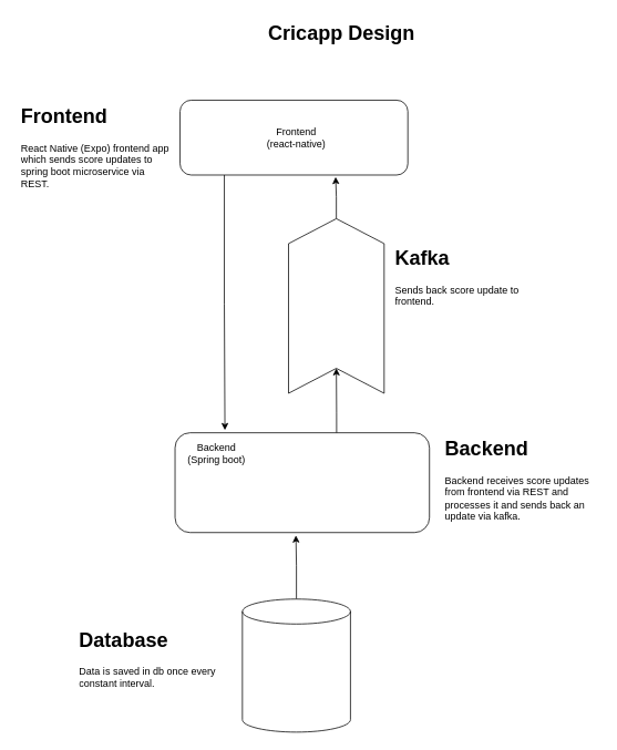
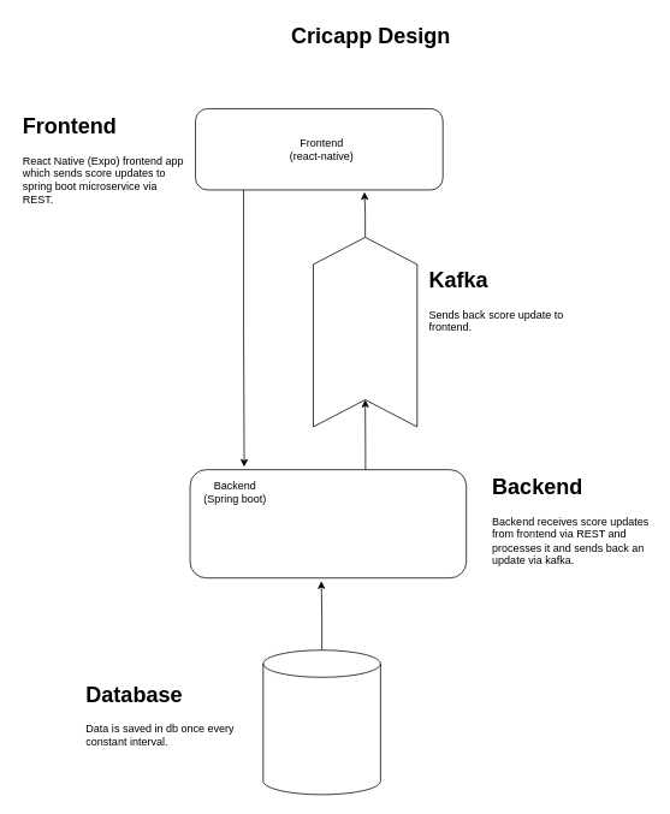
  <mxCell id="0" />
  <mxCell id="1" parent="0" />
  <mxCell id="2" value="" style="rounded=1;whiteSpace=wrap;html=1;" parent="1" vertex="1"><mxGeometry x="216" y="120" width="274" height="90" as="geometry" /></mxCell>
  <mxCell id="3" style="edgeStyle=orthogonalEdgeStyle;rounded=0;orthogonalLoop=1;jettySize=auto;html=1;exitX=0.5;exitY=1;exitDx=0;exitDy=0;entryX=0.196;entryY=-0.027;entryDx=0;entryDy=0;entryPerimeter=0;" parent="1" source="4" target="14" edge="1"><mxGeometry relative="1" as="geometry" /></mxCell>
  <mxCell id="4" value="" style="shape=image;verticalLabelPosition=bottom;labelBackgroundColor=default;verticalAlign=top;aspect=fixed;imageAspect=0;image=https://www.blueberry.io/static/media/services-react.2a485c25.png;" parent="1" vertex="1"><mxGeometry x="216" y="120" width="106.61" height="90" as="geometry" /></mxCell>
  <mxCell id="5" value="Frontend&lt;br&gt;(react-native)" style="text;html=1;strokeColor=none;fillColor=none;align=center;verticalAlign=middle;whiteSpace=wrap;rounded=0;" parent="1" vertex="1"><mxGeometry x="316" y="150" width="80" height="30" as="geometry" /></mxCell>
  <mxCell id="6" style="edgeStyle=orthogonalEdgeStyle;rounded=0;orthogonalLoop=1;jettySize=auto;html=1;exitX=0.5;exitY=0;exitDx=0;exitDy=0;exitPerimeter=0;entryX=0.475;entryY=1.029;entryDx=0;entryDy=0;entryPerimeter=0;" parent="1" source="7" target="14" edge="1"><mxGeometry relative="1" as="geometry" /></mxCell>
  <mxCell id="7" value="" style="shape=cylinder3;whiteSpace=wrap;html=1;boundedLbl=1;backgroundOutline=1;size=15;" parent="1" vertex="1"><mxGeometry x="291" y="720" width="130" height="160" as="geometry" /></mxCell>
  <mxCell id="8" value="&lt;h1&gt;Frontend&lt;/h1&gt;&lt;p&gt;React Native (Expo) frontend app which sends score updates to spring boot microservice via REST.&lt;/p&gt;" style="text;html=1;strokeColor=none;fillColor=none;spacing=5;spacingTop=-20;whiteSpace=wrap;overflow=hidden;rounded=0;" parent="1" vertex="1"><mxGeometry x="20" y="120" width="190" height="120" as="geometry" /></mxCell>
  <mxCell id="9" value="Cricapp Design" style="text;strokeColor=none;fillColor=none;html=1;fontSize=24;fontStyle=1;verticalAlign=middle;align=center;" parent="1" vertex="1"><mxGeometry x="360" y="20" width="100" height="40" as="geometry" /></mxCell>
  <mxCell id="10" style="edgeStyle=orthogonalEdgeStyle;rounded=0;orthogonalLoop=1;jettySize=auto;html=1;exitX=1;exitY=0.5;exitDx=0;exitDy=0;exitPerimeter=0;entryX=0.683;entryY=1.026;entryDx=0;entryDy=0;entryPerimeter=0;" parent="1" source="12" target="2" edge="1"><mxGeometry relative="1" as="geometry" /></mxCell>
  <mxCell id="11" style="edgeStyle=orthogonalEdgeStyle;rounded=0;orthogonalLoop=1;jettySize=auto;html=1;exitX=0.635;exitY=0.001;exitDx=0;exitDy=0;exitPerimeter=0;entryX=0;entryY=0.5;entryDx=30;entryDy=0;entryPerimeter=0;" parent="1" source="14" target="12" edge="1"><mxGeometry relative="1" as="geometry" /></mxCell>
  <mxCell id="12" value="" style="html=1;shadow=0;dashed=0;align=center;verticalAlign=middle;shape=mxgraph.arrows2.arrow;dy=0;dx=30;notch=30;rotation=-90;" parent="1" vertex="1"><mxGeometry x="299" y="310" width="210" height="115" as="geometry" /></mxCell>
  <mxCell id="13" value="" style="shape=image;verticalLabelPosition=bottom;labelBackgroundColor=default;verticalAlign=top;aspect=fixed;imageAspect=0;image=https://vmssoftware.com/images/intro/product/librdkafka.png;" parent="1" vertex="1"><mxGeometry x="364.5" y="324.5" width="79" height="86" as="geometry" /></mxCell>
  <mxCell id="14" value="" style="rounded=1;whiteSpace=wrap;html=1;" parent="1" vertex="1"><mxGeometry x="210" y="520" width="306" height="120" as="geometry" /></mxCell>
  <mxCell id="15" value="" style="shape=image;verticalLabelPosition=bottom;labelBackgroundColor=default;verticalAlign=top;aspect=fixed;imageAspect=0;image=https://cdn.icon-icons.com/icons2/2415/PNG/512/postgresql_original_wordmark_logo_icon_146392.png;" parent="1" vertex="1"><mxGeometry x="307" y="760" width="102" height="102" as="geometry" /></mxCell>
  <mxCell id="16" value="" style="shape=image;verticalLabelPosition=bottom;labelBackgroundColor=default;verticalAlign=top;aspect=fixed;imageAspect=0;image=https://trellat.es/wp-content/uploads/spring-boot-logo.png;" parent="1" vertex="1"><mxGeometry x="409" y="530" width="100" height="100" as="geometry" /></mxCell>
- <mxCell id="17" value="&lt;h1&gt;Backend&lt;/h1&gt;&lt;div&gt;Backend receives score updates from frontend via REST and processes it and sends back an update via kafka.&lt;/div&gt;" style="text;html=1;strokeColor=none;fillColor=none;spacing=5;spacingTop=-20;whiteSpace=wrap;overflow=hidden;rounded=0;" parent="1" vertex="1"><mxGeometry x="530" y="520" width="190" height="120" as="geometry" /></mxCell>
+ <mxCell id="17" value="&lt;h1&gt;Backend&lt;/h1&gt;&lt;div&gt;Backend receives score updates from frontend via REST and processes it and sends back an update via kafka.&lt;/div&gt;" style="text;html=1;strokeColor=none;fillColor=none;spacing=5;spacingTop=-20;whiteSpace=wrap;overflow=hidden;rounded=0;" parent="1" vertex="1"><mxGeometry x="540" y="520" width="190" height="120" as="geometry" /></mxCell>
  <mxCell id="18" value="Backend&lt;br&gt;(Spring boot)" style="text;html=1;strokeColor=none;fillColor=none;align=center;verticalAlign=middle;whiteSpace=wrap;rounded=0;" parent="1" vertex="1"><mxGeometry x="220" y="530" width="80" height="30" as="geometry" /></mxCell>
  <mxCell id="19" value="&lt;h1&gt;Kafka&lt;/h1&gt;&lt;p&gt;Sends back score update to frontend.&lt;/p&gt;" style="text;html=1;strokeColor=none;fillColor=none;spacing=5;spacingTop=-20;whiteSpace=wrap;overflow=hidden;rounded=0;" vertex="1" parent="1"><mxGeometry x="470" y="291" width="190" height="120" as="geometry" /></mxCell>
  <mxCell id="20" value="&lt;h1&gt;Database&lt;/h1&gt;&lt;p&gt;Data is saved in db once every constant interval.&lt;/p&gt;" style="text;html=1;strokeColor=none;fillColor=none;spacing=5;spacingTop=-20;whiteSpace=wrap;overflow=hidden;rounded=0;" vertex="1" parent="1"><mxGeometry x="90" y="750" width="190" height="120" as="geometry" /></mxCell>
